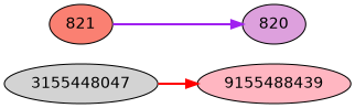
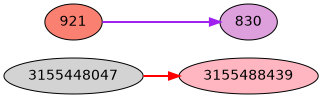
  strict digraph {
    fontname="DejaVu Sans"
    rankdir=LR
    node [fontname="DejaVu Sans" style=filled]
    edge [fontname="DejaVu Sans" style=bold]
-   3155488439 [fillcolor=lightpink label=9155488439]
-   820 [fillcolor=plum]
-   821 [fillcolor=salmon]
+   3155488439 [fillcolor=lightpink]
+   820 [fillcolor=plum label=830]
+   821 [fillcolor=salmon label=921]
    3155448047 [fillcolor=lightgrey]
    821 -> 820 [color=purple]
    3155448047 -> 3155488439 [color=red]
  }
